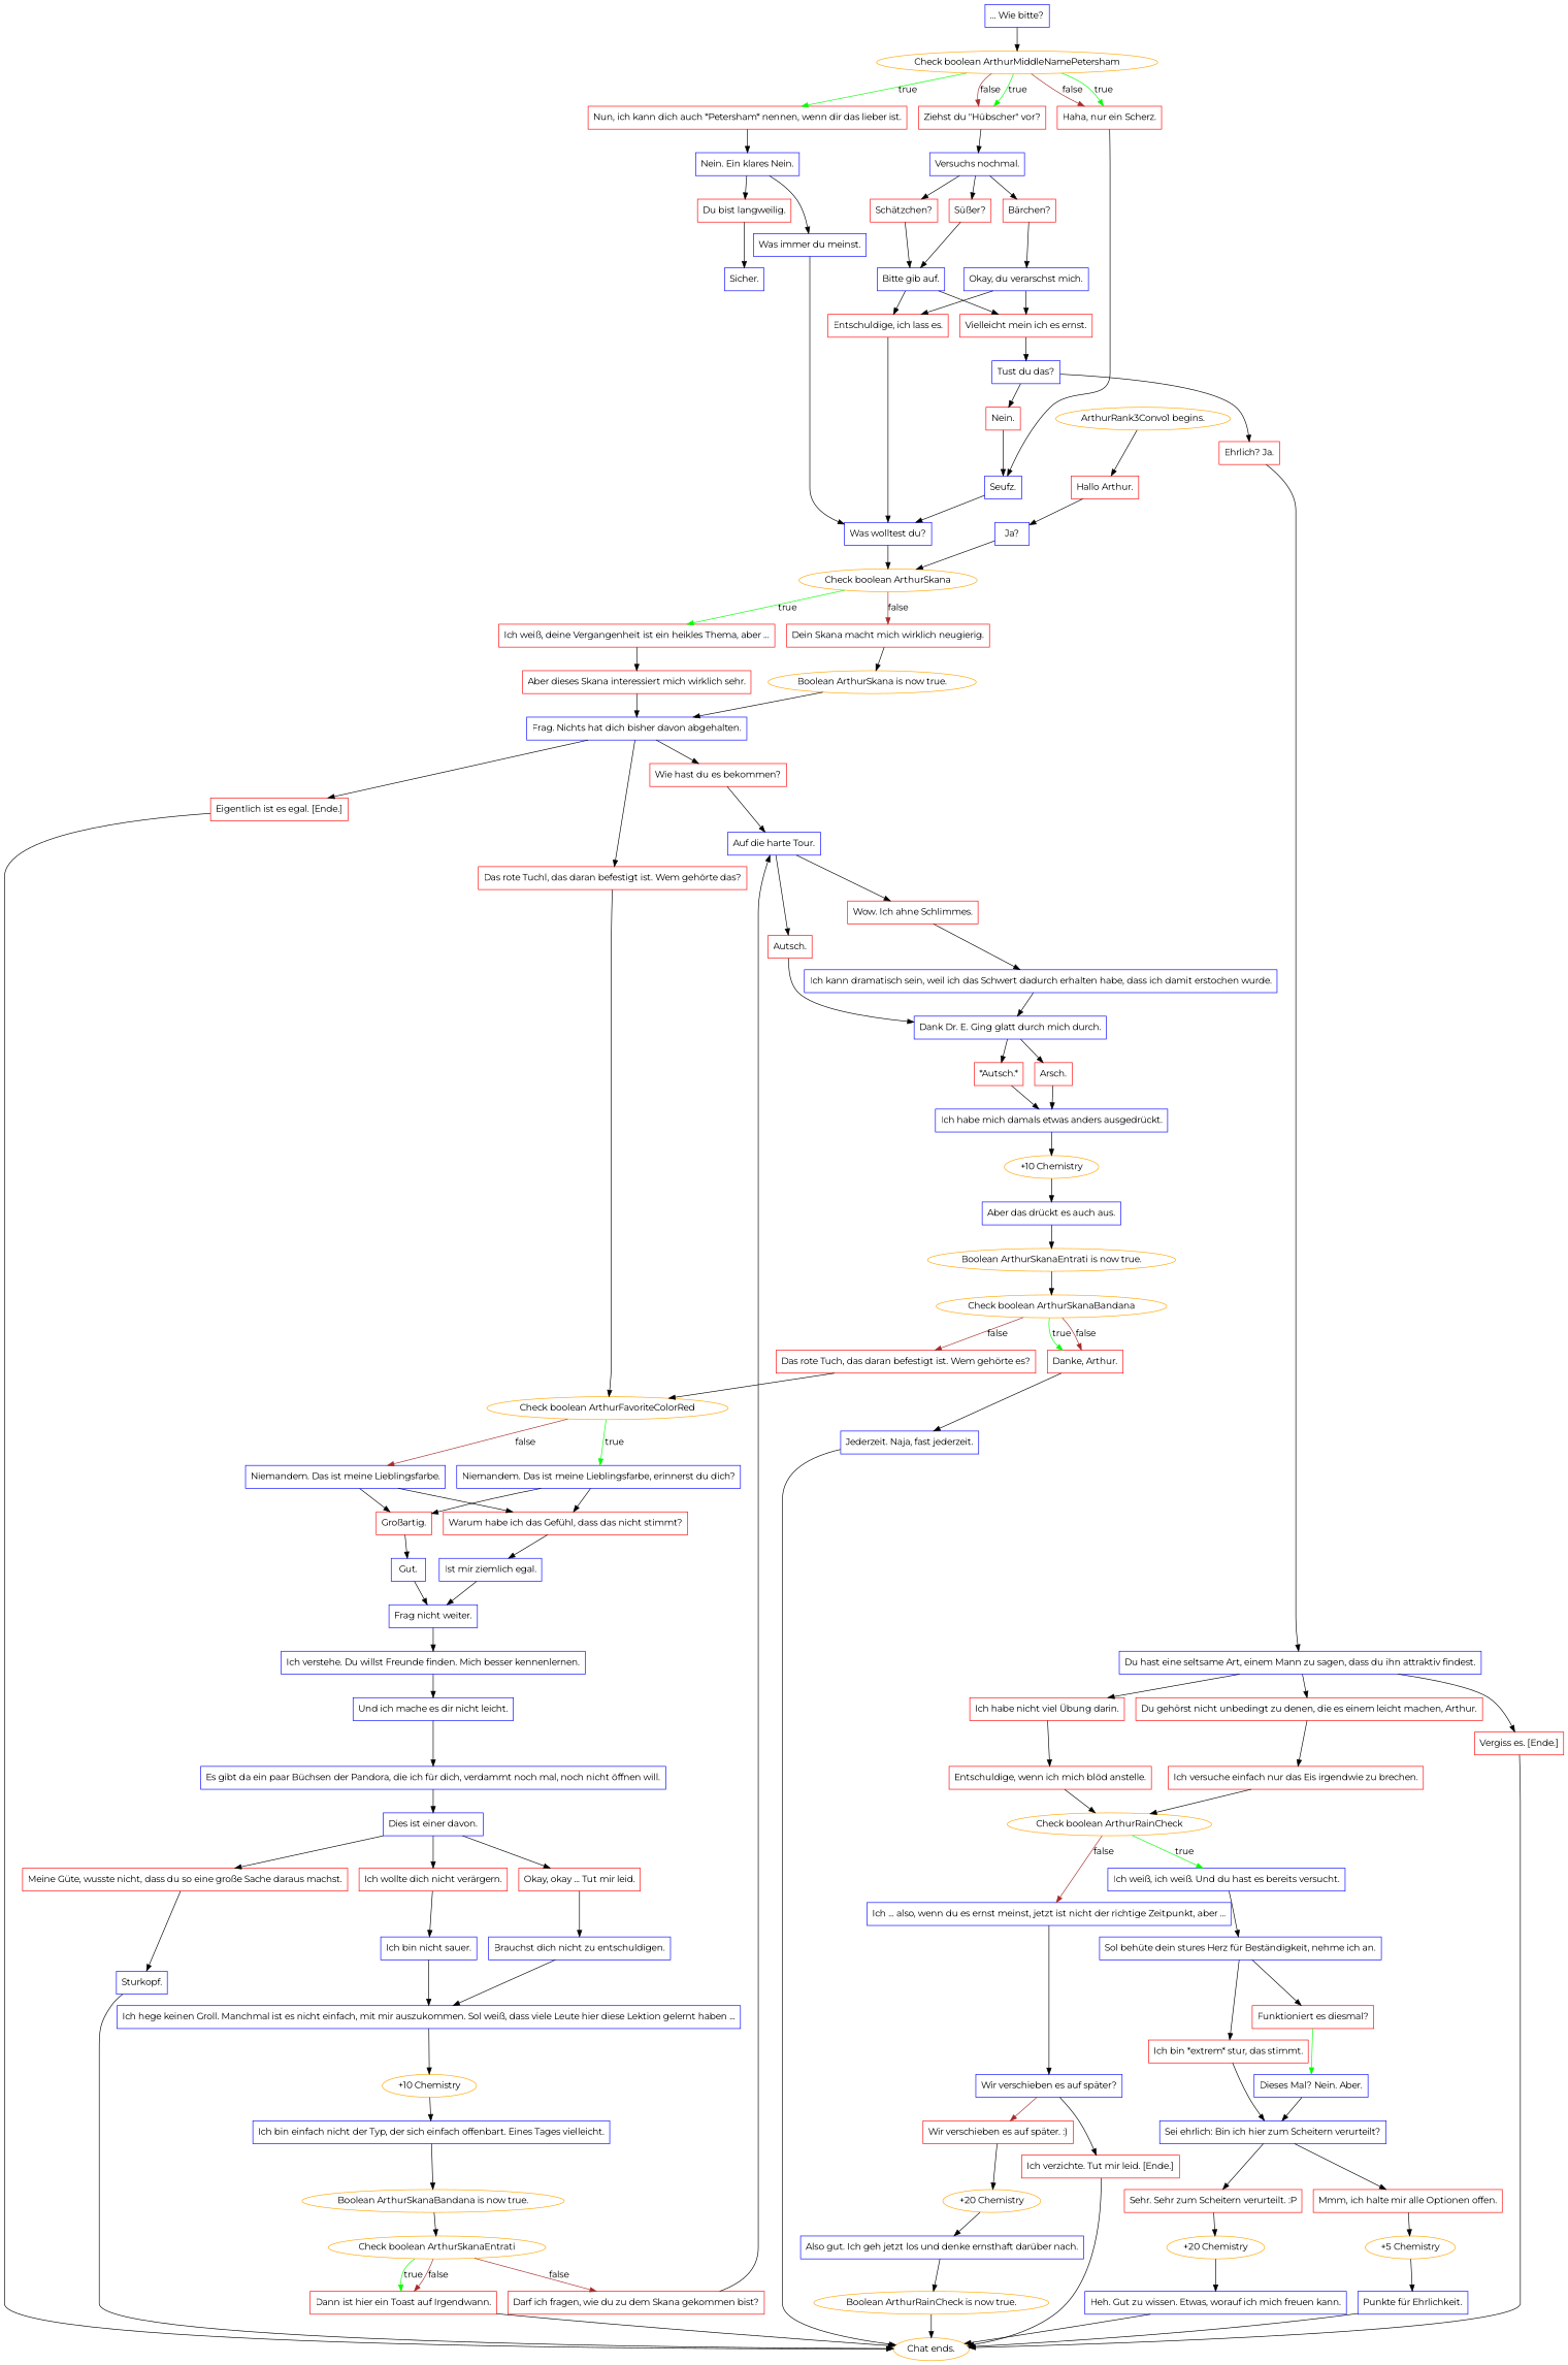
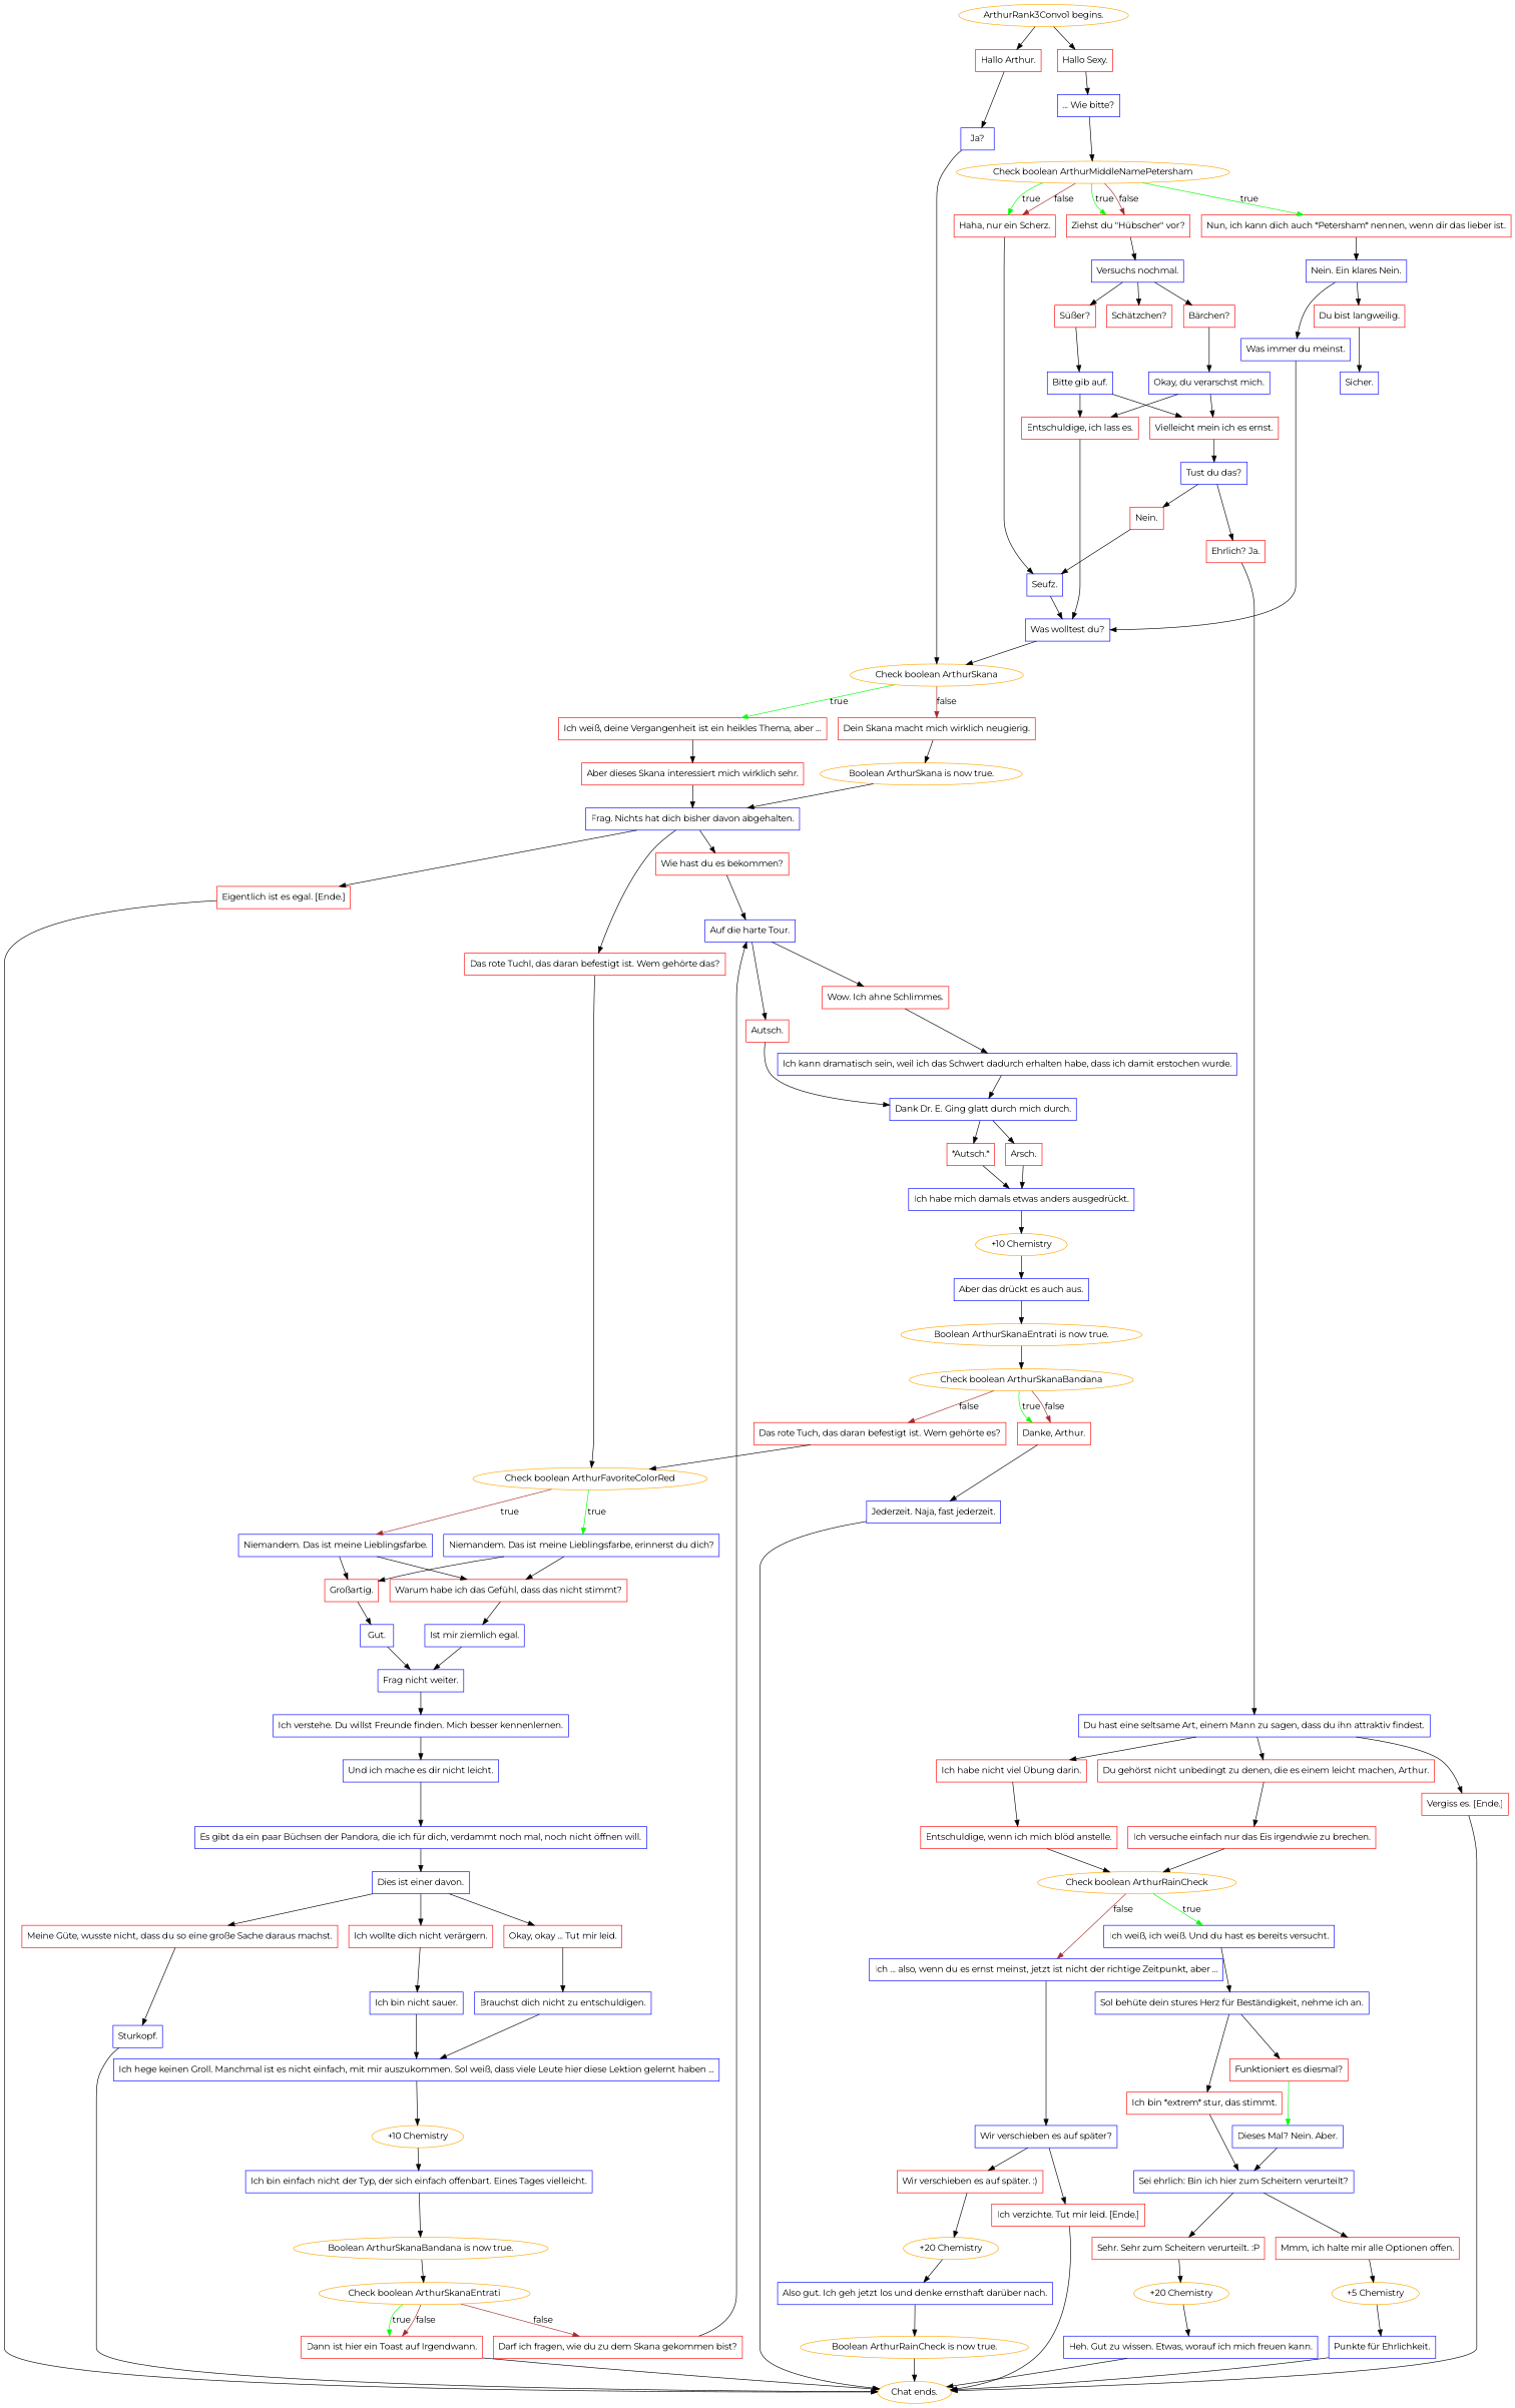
  digraph {
    fontname=Montserrat
    node [color=red fontname=Montserrat shape=box]
    edge [fontname=Montserrat]
    "ArthurRank3Convo1 begins." [color=orange shape=""]
    n2 [label="Hallo Arthur."]
+   n3 [label="Hallo Sexy."]
    n4 [color=blue label="Ja?"]
    n5 [color=blue label="... Wie bitte?"]
    n6 [color=orange label="Check boolean ArthurSkana" shape=""]
    n7 [color=orange label="Check boolean ArthurMiddleNamePetersham" shape=""]
    n8 [label="Ich weiß, deine Vergangenheit ist ein heikles Thema, aber ..."]
    n9 [label="Dein Skana macht mich wirklich neugierig."]
    n10 [label="Nun, ich kann dich auch *Petersham* nennen, wenn dir das lieber ist."]
    n11 [label="Ziehst du \"Hübscher\" vor?"]
    n12 [label="Haha, nur ein Scherz."]
    n13 [label="Aber dieses Skana interessiert mich wirklich sehr."]
    n14 [color=orange label="Boolean ArthurSkana is now true." shape=""]
    n15 [color=blue label="Nein. Ein klares Nein."]
    n16 [color=blue label="Versuchs nochmal."]
    n17 [color=blue label="Seufz."]
    n18 [color=blue label="Frag. Nichts hat dich bisher davon abgehalten."]
    n19 [label="Du bist langweilig."]
    n20 [color=blue label="Was immer du meinst."]
    n21 [label="Süßer?"]
    n22 [label="Schätzchen?"]
    n23 [label="Bärchen?"]
    n24 [color=blue label="Was wolltest du?"]
    n25 [label="Wie hast du es bekommen?"]
    n26 [label="Das rote Tuchl, das daran befestigt ist. Wem gehörte das?"]
    n27 [label="Eigentlich ist es egal. [Ende.]"]
    n28 [color=blue label="Sicher."]
    n29 [color=blue label="Bitte gib auf."]
    n30 [color=blue label="Okay, du verarschst mich."]
    n31 [color=blue label="Auf die harte Tour."]
    n32 [color=orange label="Check boolean ArthurFavoriteColorRed" shape=""]
    "Chat ends." [color=orange shape=""]
    n34 [label="Entschuldige, ich lass es."]
    n35 [label="Vielleicht mein ich es ernst."]
    n36 [label="Autsch."]
    n37 [label="Wow. Ich ahne Schlimmes."]
    n38 [color=blue label="Niemandem. Das ist meine Lieblingsfarbe, erinnerst du dich?"]
    n39 [color=blue label="Niemandem. Das ist meine Lieblingsfarbe."]
    n40 [color=blue label="Tust du das?"]
    n41 [color=blue label="Dank Dr. E. Ging glatt durch mich durch."]
    n42 [color=blue label="Ich kann dramatisch sein, weil ich das Schwert dadurch erhalten habe, dass ich damit erstochen wurde."]
    n43 [label="Warum habe ich das Gefühl, dass das nicht stimmt?"]
    n44 [label="Großartig."]
    n45 [label="Nein."]
    n46 [label="Ehrlich? Ja."]
    n47 [label="*Autsch.*"]
    n48 [label="Arsch."]
    n49 [color=blue label="Ist mir ziemlich egal."]
    n50 [color=blue label="Gut."]
    n51 [color=blue label="Du hast eine seltsame Art, einem Mann zu sagen, dass du ihn attraktiv findest."]
    n52 [color=blue label="Ich habe mich damals etwas anders ausgedrückt."]
    n53 [color=blue label="Frag nicht weiter."]
    n54 [label="Du gehörst nicht unbedingt zu denen, die es einem leicht machen, Arthur."]
    n55 [label="Ich habe nicht viel Übung darin."]
    n56 [label="Vergiss es. [Ende.]"]
    n57 [color=orange label="+10 Chemistry" shape=""]
    n58 [color=blue label="Ich verstehe. Du willst Freunde finden. Mich besser kennenlernen."]
    n59 [label="Ich versuche einfach nur das Eis irgendwie zu brechen."]
    n60 [label="Entschuldige, wenn ich mich blöd anstelle."]
    n61 [color=blue label="Aber das drückt es auch aus."]
    n62 [color=blue label="Und ich mache es dir nicht leicht."]
    n63 [color=orange label="Check boolean ArthurRainCheck" shape=""]
    n64 [color=orange label="Boolean ArthurSkanaEntrati is now true." shape=""]
    n65 [color=blue label="Es gibt da ein paar Büchsen der Pandora, die ich für dich, verdammt noch mal, noch nicht öffnen will."]
    n66 [color=blue label="Ich weiß, ich weiß. Und du hast es bereits versucht."]
    n67 [color=blue label="Ich ... also, wenn du es ernst meinst, jetzt ist nicht der richtige Zeitpunkt, aber ..."]
    n68 [color=orange label="Check boolean ArthurSkanaBandana" shape=""]
    n69 [color=blue label="Dies ist einer davon."]
    n70 [color=blue label="Sol behüte dein stures Herz für Beständigkeit, nehme ich an."]
    n71 [color=blue label="Wir verschieben es auf später?"]
    n72 [label="Danke, Arthur."]
    n73 [label="Das rote Tuch, das daran befestigt ist. Wem gehörte es?"]
    n74 [label="Ich wollte dich nicht verärgern."]
    n75 [label="Okay, okay ... Tut mir leid."]
    n76 [label="Meine Güte, wusste nicht, dass du so eine große Sache daraus machst."]
    n77 [label="Ich bin *extrem* stur, das stimmt."]
    n78 [label="Funktioniert es diesmal?"]
    n79 [label="Wir verschieben es auf später. :)"]
    n80 [label="Ich verzichte. Tut mir leid. [Ende.]"]
    n81 [color=blue label="Jederzeit. Naja, fast jederzeit."]
    n82 [color=blue label="Ich bin nicht sauer."]
    n83 [color=blue label="Brauchst dich nicht zu entschuldigen."]
    n84 [color=blue label="Sturkopf."]
    n85 [color=blue label="Sei ehrlich: Bin ich hier zum Scheitern verurteilt?"]
    n86 [color=blue label="Dieses Mal? Nein. Aber."]
    n87 [color=orange label="+20 Chemistry" shape=""]
    n88 [color=blue label="Ich hege keinen Groll. Manchmal ist es nicht einfach, mit mir auszukommen. Sol weiß, dass viele Leute hier diese Lektion gelernt haben ..."]
    n89 [label="Sehr. Sehr zum Scheitern verurteilt. :P"]
    n90 [label="Mmm, ich halte mir alle Optionen offen."]
    n91 [color=blue label="Also gut. Ich geh jetzt los und denke ernsthaft darüber nach."]
    n92 [color=orange label="+10 Chemistry" shape=""]
    n93 [color=orange label="+20 Chemistry" shape=""]
    n94 [color=orange label="+5 Chemistry" shape=""]
    n95 [color=orange label="Boolean ArthurRainCheck is now true." shape=""]
    n96 [color=blue label="Ich bin einfach nicht der Typ, der sich einfach offenbart. Eines Tages vielleicht."]
    n97 [color=blue label="Heh. Gut zu wissen. Etwas, worauf ich mich freuen kann."]
    n98 [color=blue label="Punkte für Ehrlichkeit."]
    n99 [color=orange label="Boolean ArthurSkanaBandana is now true." shape=""]
    n100 [color=orange label="Check boolean ArthurSkanaEntrati" shape=""]
    n101 [label="Dann ist hier ein Toast auf Irgendwann."]
    n102 [label="Darf ich fragen, wie du zu dem Skana gekommen bist?"]
    "ArthurRank3Convo1 begins." -> n2
+   "ArthurRank3Convo1 begins." -> n3
    n2 -> n4
+   n3 -> n5
    n4 -> n6
    n5 -> n7
    n6 -> n8 [color=green label=true]
    n6 -> n9 [color=brown label=false]
    n7 -> n10 [color=green label=true]
    n7 -> n11 [color=green label=true]
    n7 -> n11 [color=brown label=false]
    n7 -> n12 [color=green label=true]
    n7 -> n12 [color=brown label=false]
    n8 -> n13
    n9 -> n14
    n10 -> n15
    n11 -> n16
    n12 -> n17
    n13 -> n18
    n14 -> n18
    n15 -> n19
    n15 -> n20
    n16 -> n21
    n16 -> n22
    n16 -> n23
    n17 -> n24
    n18 -> n25
    n18 -> n26
    n18 -> n27
    n19 -> n28
    n20 -> n24
    n21 -> n29
-   n22 -> n29
    n23 -> n30
    n24 -> n6
    n25 -> n31
    n26 -> n32
    n27 -> "Chat ends."
    n29 -> n34
    n29 -> n35
    n30 -> n34
    n30 -> n35
    n31 -> n36
    n31 -> n37
    n32 -> n38 [color=green label=true]
-   n32 -> n39 [color=brown label=false]
+   n32 -> n39 [color=brown label=true]
    n34 -> n24
    n35 -> n40
    n36 -> n41
    n37 -> n42
    n38 -> n43
    n38 -> n44
    n39 -> n43
    n39 -> n44
    n40 -> n45
    n40 -> n46
    n41 -> n47
    n41 -> n48
    n42 -> n41
    n43 -> n49
    n44 -> n50
    n45 -> n17
    n46 -> n51
    n47 -> n52
    n48 -> n52
    n49 -> n53
    n50 -> n53
    n51 -> n54
    n51 -> n55
    n51 -> n56
    n52 -> n57
    n53 -> n58
    n54 -> n59
    n55 -> n60
    n56 -> "Chat ends."
    n57 -> n61
    n58 -> n62
    n59 -> n63
    n60 -> n63
    n61 -> n64
    n62 -> n65
    n63 -> n66 [color=green label=true]
    n63 -> n67 [color=brown label=false]
    n64 -> n68
    n65 -> n69
    n66 -> n70
    n67 -> n71
    n68 -> n72 [color=green label=true]
    n68 -> n72 [color=brown label=false]
    n68 -> n73 [color=brown label=false]
    n69 -> n74
    n69 -> n75
    n69 -> n76
    n70 -> n77
    n70 -> n78
-   n71 -> n79 [color=brown]
+   n71 -> n79
    n71 -> n80
    n72 -> n81
    n73 -> n32
    n74 -> n82
    n75 -> n83
    n76 -> n84
    n77 -> n85
    n78 -> n86 [color=green]
    n79 -> n87
    n80 -> "Chat ends."
    n81 -> "Chat ends."
    n82 -> n88
    n83 -> n88
    n84 -> "Chat ends."
    n85 -> n89
    n85 -> n90
    n86 -> n85
    n87 -> n91
    n88 -> n92
    n89 -> n93
    n90 -> n94
    n91 -> n95
    n92 -> n96
    n93 -> n97
    n94 -> n98
    n95 -> "Chat ends."
    n96 -> n99
    n97 -> "Chat ends."
    n98 -> "Chat ends."
    n99 -> n100
    n100 -> n101 [color=green label=true]
    n100 -> n101 [color=brown label=false]
    n100 -> n102 [color=brown label=false]
    n101 -> "Chat ends."
    n102 -> n31
  }
